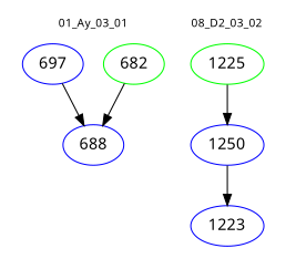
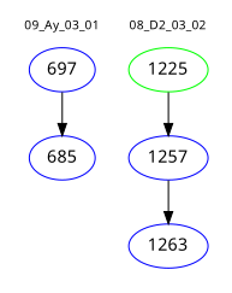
  digraph {
    fontname="Noto Sans"
    node [color=blue fontname="Noto Sans"]
    edge [color=black fontname="Noto Sans"]
-   n1 [color=green label=682]
-   n2 [label=688]
+   n2 [label=685]
    n3 [label=697]
    n4 [color=green label=1225]
-   n5 [label=1250]
-   n6 [label=1223]
+   n5 [label=1257]
+   n6 [label=1263]
    subgraph cluster_1 {
      color=white
      fontsize=10
-     label="01_Ay_03_01"
-     n1
+     label="09_Ay_03_01"
      n2
      n3
    }
    subgraph cluster_2 {
      color=white
      fontsize=10
      label="08_D2_03_02"
      n4
      n5
      n6
    }
-   n1 -> n2
    n3 -> n2
    n4 -> n5
    n5 -> n6
  }
